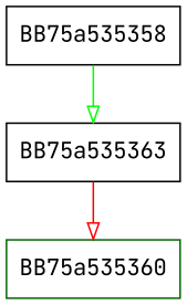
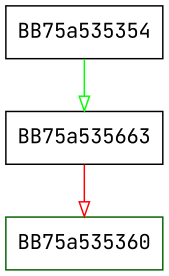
  digraph {
    fontname="JetBrains Mono"
    splines=ortho
    node [color=black fontname="JetBrains Mono" shape=box]
    edge [arrowhead=onormal fontname="JetBrains Mono"]
-   BB75a535354 [label=BB75a535358]
-   BB75a535363
+   BB75a535354
+   BB75a535363 [label=BB75a535663]
    BB75a535360 [color=darkgreen]
    BB75a535354 -> BB75a535363 [color=green]
    BB75a535363 -> BB75a535360 [color=red]
  }
